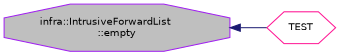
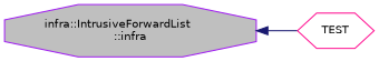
  digraph {
    rankdir=LR
    node [fontname=Helvetica fontsize=10 style=filled]
-   n1 [color=purple fillcolor=grey75 fontcolor=black height=0.2 label="infra::IntrusiveForwardList\l::empty" shape=octagon width=0.4]
+   n1 [color=purple fillcolor=grey75 fontcolor=black height=0.2 label="infra::IntrusiveForwardList\l::infra" shape=octagon width=0.4]
    n2 [color=deeppink fillcolor=white height=0.2 label=TEST shape=hexagon width=0.4]
    n1 -> n2 [color=midnightblue dir=back fontname=Helvetica fontsize=10 labelfontname=Helvetica labelfontsize=10 style=solid]
  }
